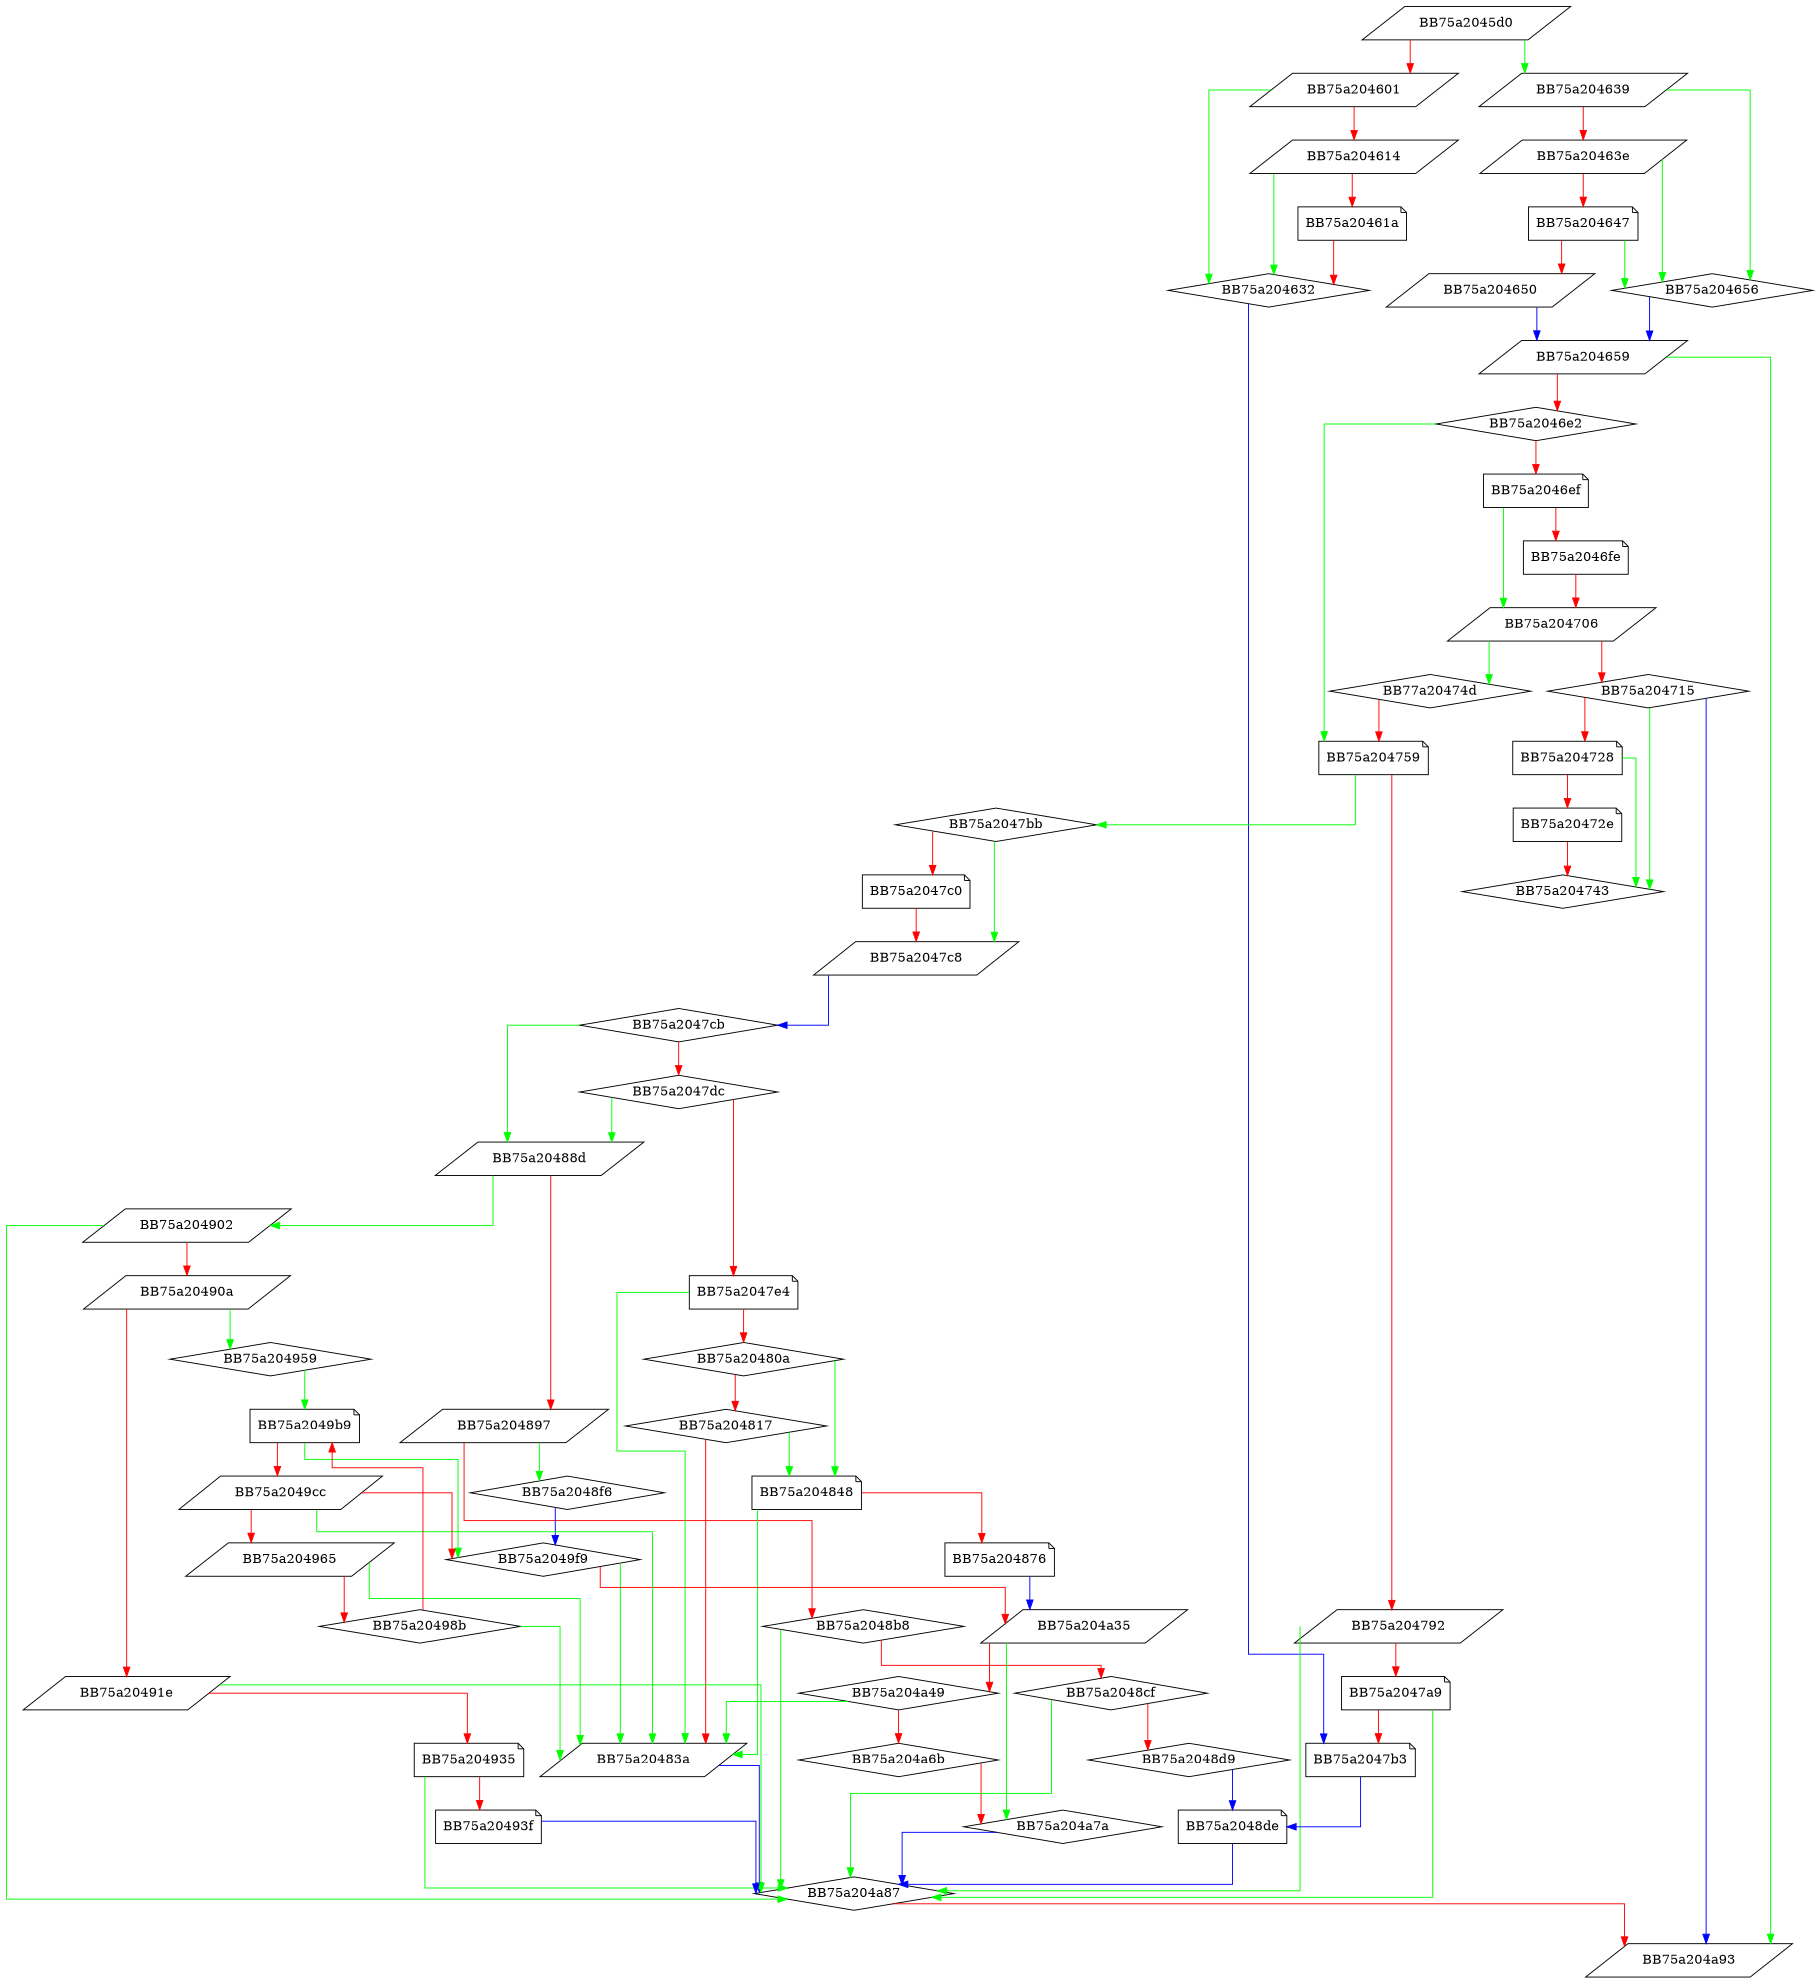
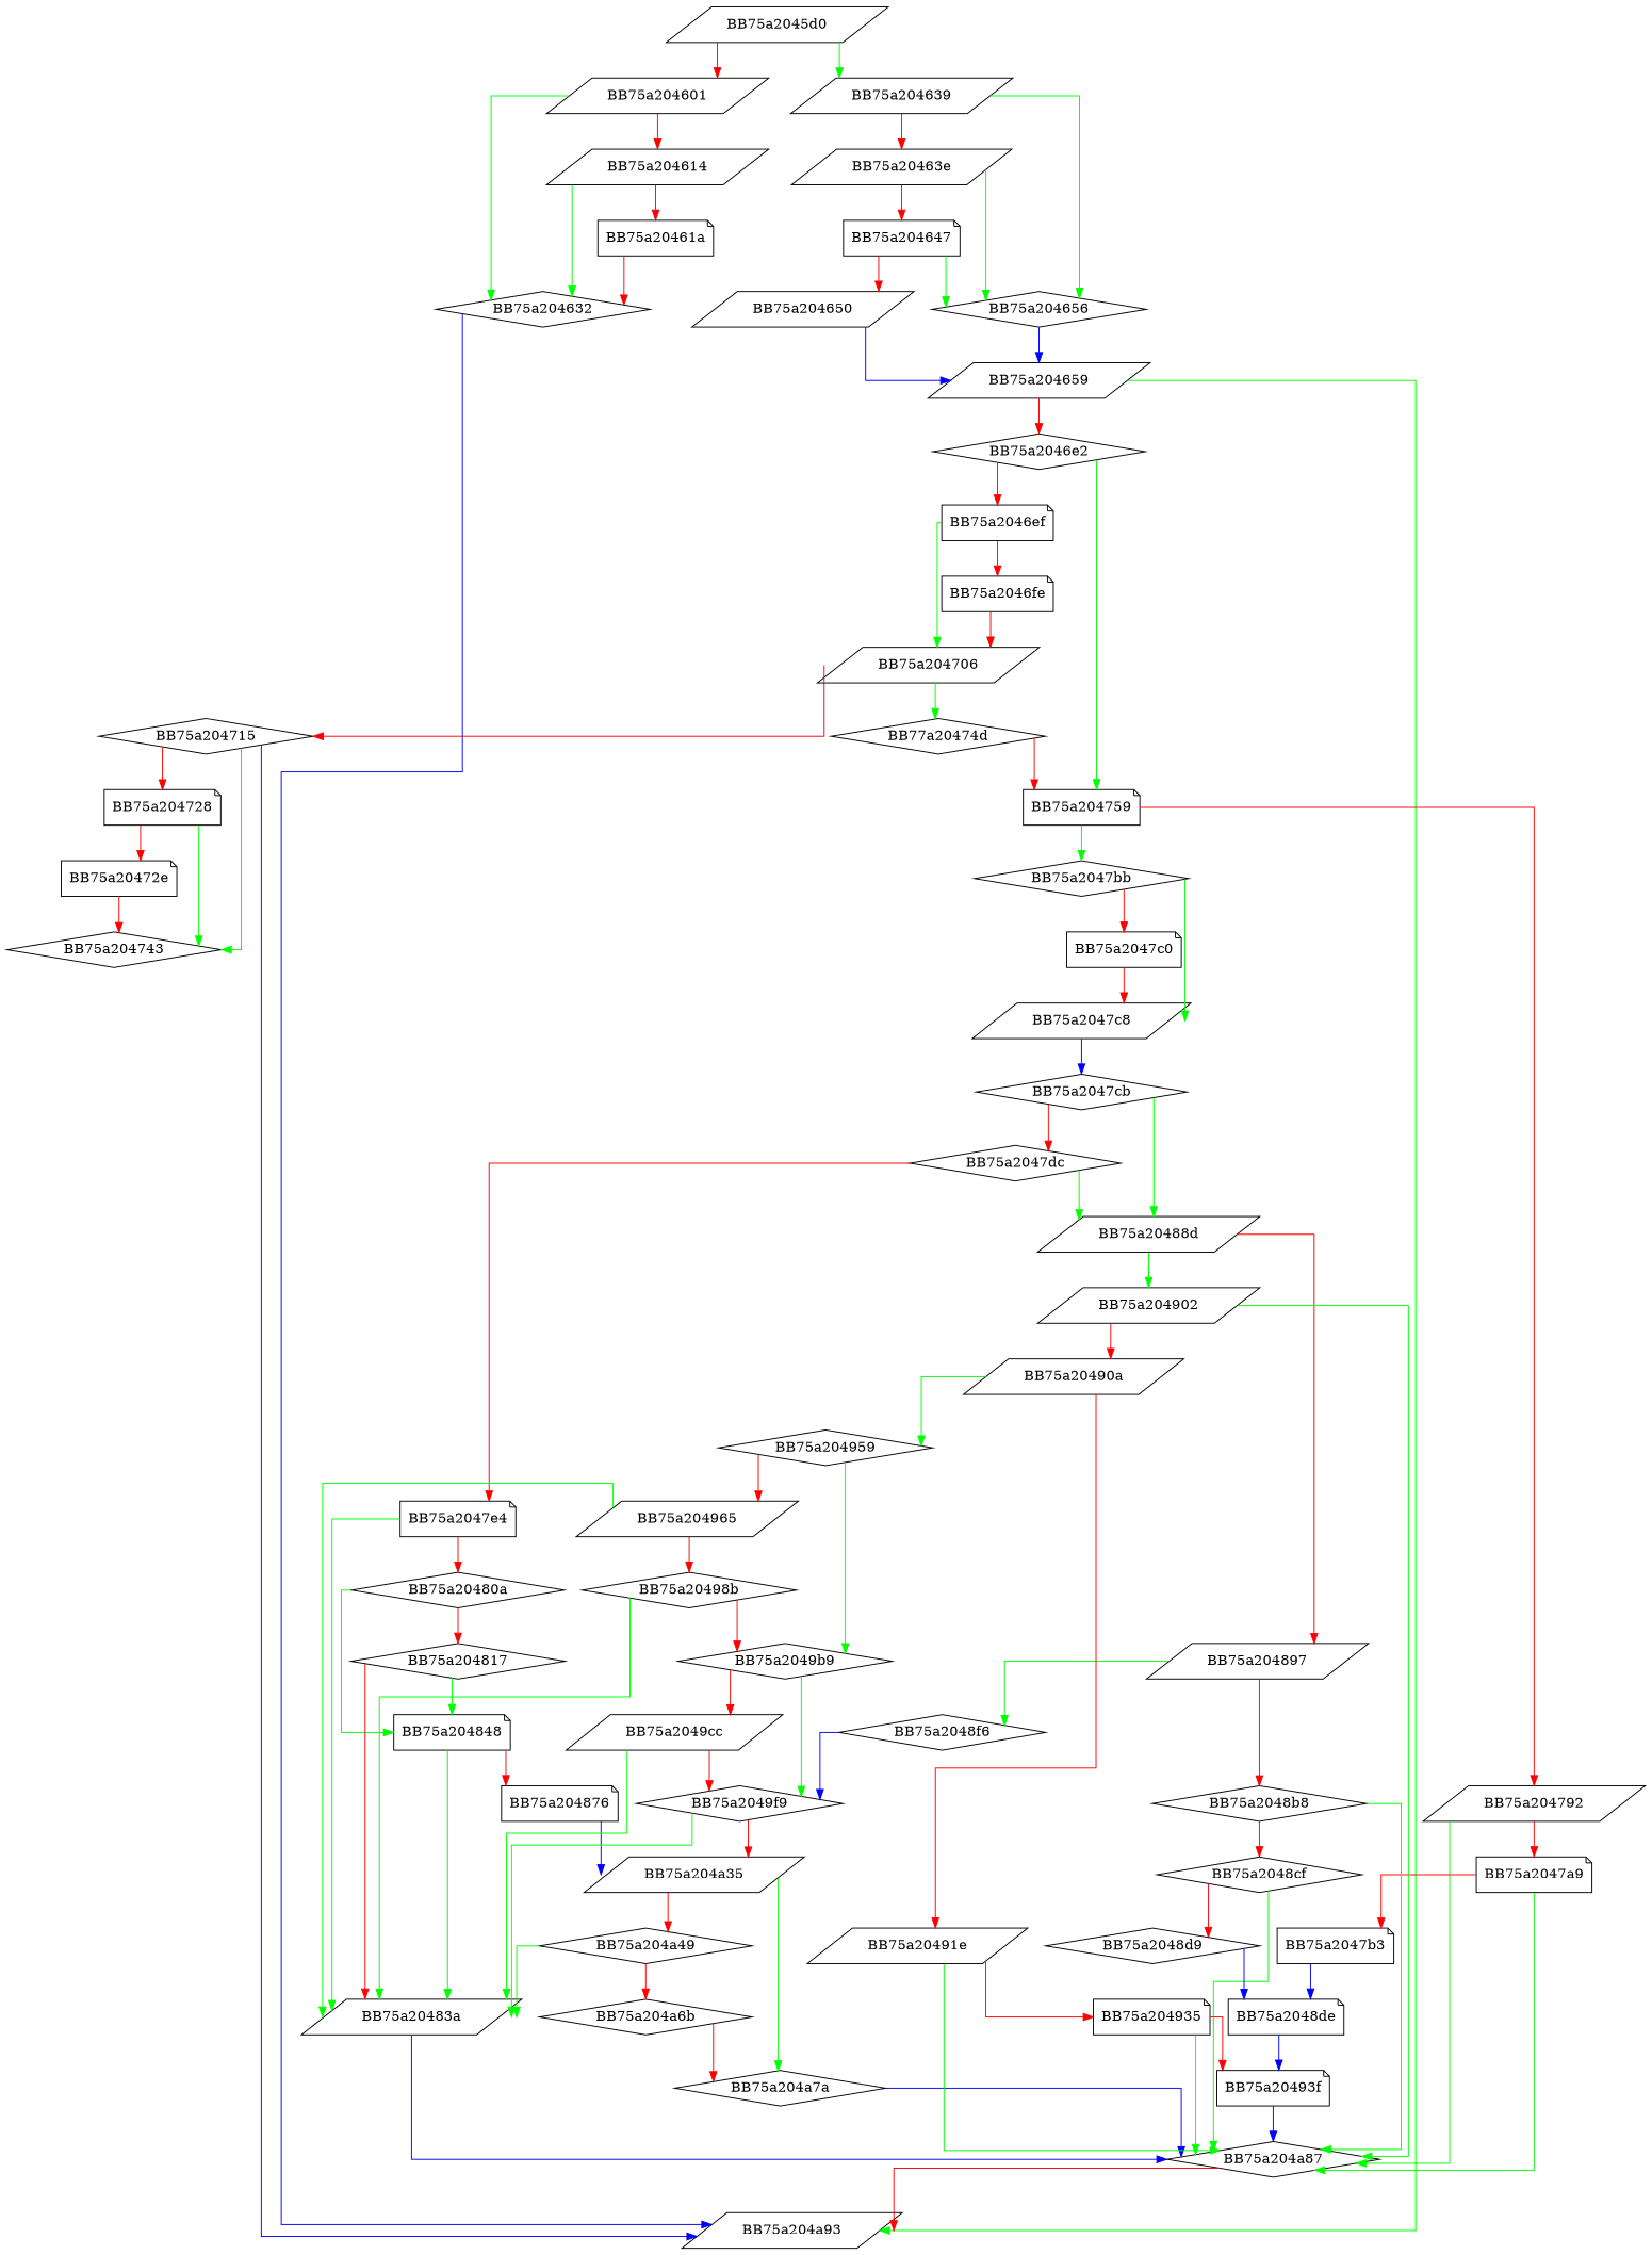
  digraph {
    splines=ortho
    node [shape=diamond]
    edge [color=red]
    BB75a2045d0 [shape=parallelogram]
    BB75a204639 [shape=parallelogram]
    BB75a204601 [shape=parallelogram]
    BB75a204656
    BB75a20463e [shape=parallelogram]
    BB75a204632
    BB75a204614 [shape=parallelogram]
    BB75a204659 [shape=parallelogram]
    BB75a204647 [shape=note]
    BB75a204a93 [shape=parallelogram]
    BB75a20461a [shape=note]
    BB75a2046e2
    BB75a204650 [shape=parallelogram]
    BB75a204759 [shape=note]
    BB75a2046ef [shape=note]
    BB75a2047bb
    BB75a204792 [shape=parallelogram]
    BB75a204706 [shape=parallelogram]
    BB75a2046fe [shape=note]
    BB75a2047c8 [shape=parallelogram]
    BB75a2047c0 [shape=note]
    BB75a204a87
    BB75a2047a9 [shape=note]
    n24 [label=BB77a20474d]
    BB75a204715
    BB75a204743
    BB75a204728 [shape=note]
    BB75a20472e [shape=note]
    BB75a2047cb
    BB75a2047b3 [shape=note]
    BB75a2048de [shape=note]
    BB75a20488d [shape=parallelogram]
    BB75a2047dc
    BB75a204902 [shape=parallelogram]
    BB75a204897 [shape=parallelogram]
    BB75a2047e4 [shape=note]
    BB75a20490a [shape=parallelogram]
    BB75a2048f6
    BB75a2048b8
    BB75a20483a [shape=parallelogram]
    BB75a20480a
    BB75a204848 [shape=note]
    BB75a204817
    BB75a204876 [shape=note]
    BB75a204a35 [shape=parallelogram]
    BB75a204a7a
    BB75a204a49
    BB75a204a6b
    BB75a204959
    BB75a20491e [shape=parallelogram]
    BB75a2049f9
    BB75a2048cf
    BB75a2048d9
-   BB75a2049b9 [shape=note]
+   BB75a2049b9
    BB75a204965 [shape=parallelogram]
    BB75a204935 [shape=note]
    BB75a2049cc [shape=parallelogram]
    BB75a20498b
    BB75a20493f [shape=note]
    BB75a2045d0 -> BB75a204639 [color=green]
    BB75a2045d0 -> BB75a204601
    BB75a204639 -> BB75a204656 [color=green]
    BB75a204639 -> BB75a20463e
    BB75a204601 -> BB75a204632 [color=green]
    BB75a204601 -> BB75a204614
    BB75a204656 -> BB75a204659 [color=blue]
    BB75a20463e -> BB75a204656 [color=green]
    BB75a20463e -> BB75a204647
-   BB75a204632 -> BB75a2047b3 [color=blue]
+   BB75a204632 -> BB75a204a93 [color=blue]
    BB75a204614 -> BB75a204632 [color=green]
    BB75a204614 -> BB75a20461a
    BB75a204659 -> BB75a204a93 [color=green]
    BB75a204659 -> BB75a2046e2
    BB75a204647 -> BB75a204656 [color=green]
    BB75a204647 -> BB75a204650
    BB75a20461a -> BB75a204632
    BB75a2046e2 -> BB75a204759 [color=green]
    BB75a2046e2 -> BB75a2046ef
    BB75a204650 -> BB75a204659 [color=blue]
    BB75a204759 -> BB75a2047bb [color=green]
    BB75a204759 -> BB75a204792
    BB75a2046ef -> BB75a204706 [color=green]
    BB75a2046ef -> BB75a2046fe
    BB75a2047bb -> BB75a2047c8 [color=green]
    BB75a2047bb -> BB75a2047c0
    BB75a204792 -> BB75a204a87 [color=green]
    BB75a204792 -> BB75a2047a9
    BB75a204706 -> n24 [color=green]
    BB75a204706 -> BB75a204715
    BB75a2046fe -> BB75a204706
    BB75a2047c8 -> BB75a2047cb [color=blue]
    BB75a2047c0 -> BB75a2047c8
    BB75a204a87 -> BB75a204a93
    BB75a2047a9 -> BB75a204a87 [color=green]
    BB75a2047a9 -> BB75a2047b3
    n24 -> BB75a204759
    BB75a204715 -> BB75a204a93 [color=blue]
    BB75a204715 -> BB75a204743 [color=green]
    BB75a204715 -> BB75a204728
    BB75a204728 -> BB75a204743 [color=green]
    BB75a204728 -> BB75a20472e
    BB75a20472e -> BB75a204743
    BB75a2047cb -> BB75a20488d [color=green]
    BB75a2047cb -> BB75a2047dc
    BB75a2047b3 -> BB75a2048de [color=blue]
-   BB75a2048de -> BB75a204a87 [color=blue]
+   BB75a2048de -> BB75a20493f [color=blue]
    BB75a20488d -> BB75a204902 [color=green]
    BB75a20488d -> BB75a204897
    BB75a2047dc -> BB75a20488d [color=green]
    BB75a2047dc -> BB75a2047e4
    BB75a204902 -> BB75a204a87 [color=green]
    BB75a204902 -> BB75a20490a
    BB75a204897 -> BB75a2048f6 [color=green]
    BB75a204897 -> BB75a2048b8
    BB75a2047e4 -> BB75a20483a [color=green]
    BB75a2047e4 -> BB75a20480a
    BB75a20490a -> BB75a204959 [color=green]
    BB75a20490a -> BB75a20491e
    BB75a2048f6 -> BB75a2049f9 [color=blue]
    BB75a2048b8 -> BB75a204a87 [color=green]
    BB75a2048b8 -> BB75a2048cf
    BB75a20483a -> BB75a204a87 [color=blue]
    BB75a20480a -> BB75a204848 [color=green]
    BB75a20480a -> BB75a204817
    BB75a204848 -> BB75a20483a [color=green]
    BB75a204848 -> BB75a204876
    BB75a204817 -> BB75a20483a
    BB75a204817 -> BB75a204848 [color=green]
    BB75a204876 -> BB75a204a35 [color=blue]
    BB75a204a35 -> BB75a204a7a [color=green]
    BB75a204a35 -> BB75a204a49
    BB75a204a7a -> BB75a204a87 [color=blue]
    BB75a204a49 -> BB75a20483a [color=green]
    BB75a204a49 -> BB75a204a6b
    BB75a204a6b -> BB75a204a7a
    BB75a204959 -> BB75a2049b9 [color=green]
-   BB75a2049cc -> BB75a204965
+   BB75a204959 -> BB75a204965
    BB75a20491e -> BB75a204a87 [color=green]
    BB75a20491e -> BB75a204935
    BB75a2049f9 -> BB75a20483a [color=green]
    BB75a2049f9 -> BB75a204a35
    BB75a2048cf -> BB75a204a87 [color=green]
    BB75a2048cf -> BB75a2048d9
    BB75a2048d9 -> BB75a2048de [color=blue]
    BB75a2049b9 -> BB75a2049f9 [color=green]
    BB75a2049b9 -> BB75a2049cc
    BB75a204965 -> BB75a20483a [color=green]
    BB75a204965 -> BB75a20498b
    BB75a204935 -> BB75a204a87 [color=green]
    BB75a204935 -> BB75a20493f
    BB75a2049cc -> BB75a20483a [color=green]
    BB75a2049cc -> BB75a2049f9
    BB75a20498b -> BB75a20483a [color=green]
    BB75a20498b -> BB75a2049b9
    BB75a20493f -> BB75a204a87 [color=blue]
  }
